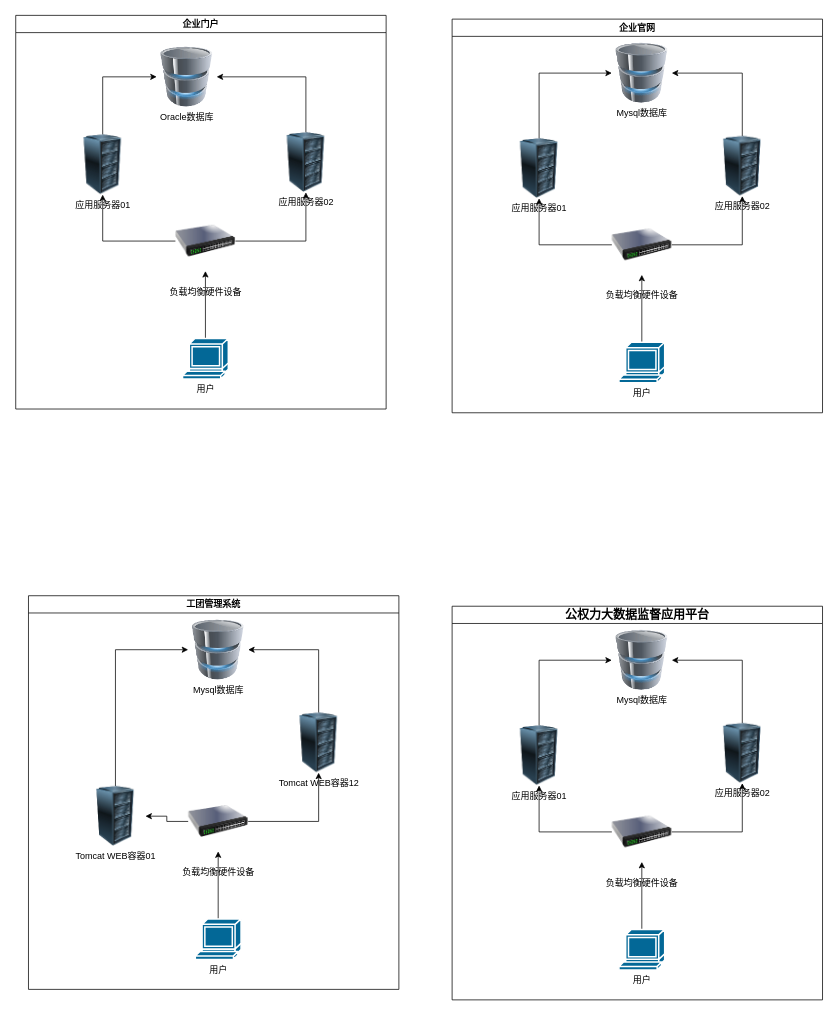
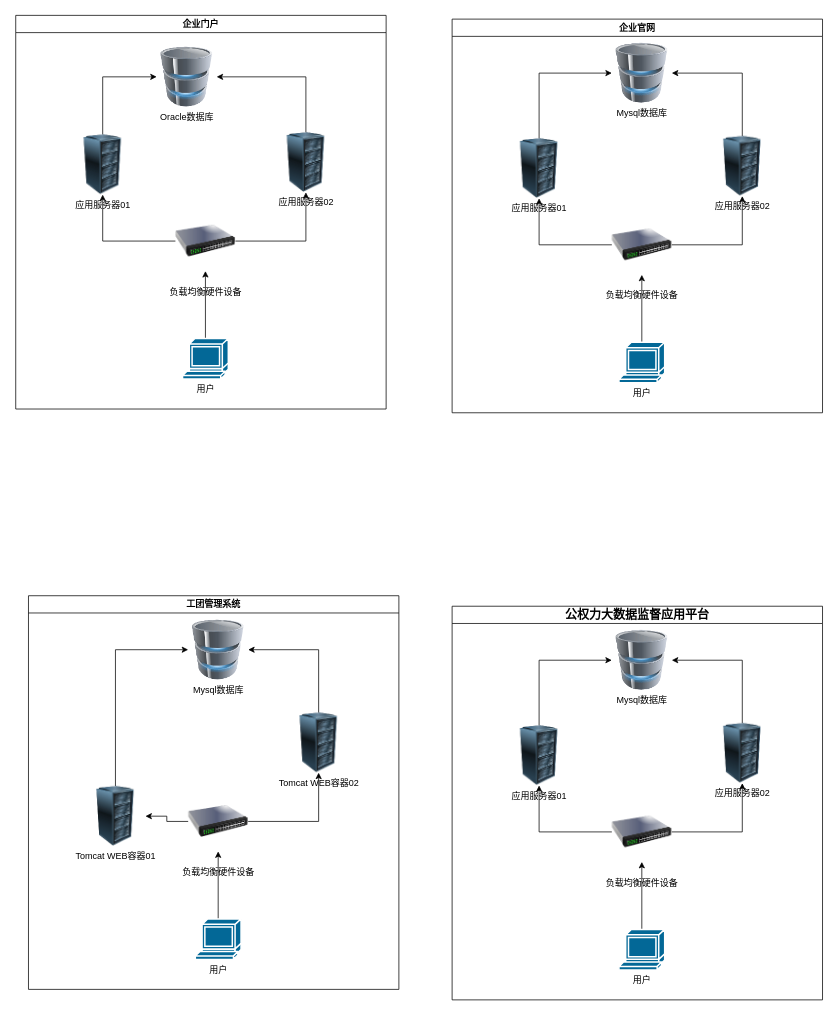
  <mxCell id="0" />
  <mxCell id="1" parent="0" />
  <mxCell id="2" value="企业门户" style="swimlane;whiteSpace=wrap;html=1;" vertex="1" parent="1"><mxGeometry x="20" y="20" width="494" height="525" as="geometry" /></mxCell>
  <mxCell id="3" style="edgeStyle=orthogonalEdgeStyle;rounded=0;orthogonalLoop=1;jettySize=auto;html=1;entryX=0;entryY=0.5;entryDx=0;entryDy=0;exitX=0.5;exitY=0;exitDx=0;exitDy=0;" edge="1" parent="2" source="4" target="12"><mxGeometry relative="1" as="geometry" /></mxCell>
  <mxCell id="4" value="应用服务器01" style="image;html=1;image=img/lib/clip_art/computers/Server_Rack_128x128.png" vertex="1" parent="2"><mxGeometry x="76" y="159" width="80" height="80" as="geometry" /></mxCell>
  <mxCell id="5" style="edgeStyle=orthogonalEdgeStyle;rounded=0;orthogonalLoop=1;jettySize=auto;html=1;entryX=1;entryY=0.5;entryDx=0;entryDy=0;exitX=0.5;exitY=0;exitDx=0;exitDy=0;" edge="1" parent="2" source="6" target="12"><mxGeometry relative="1" as="geometry" /></mxCell>
  <mxCell id="6" value="应用服务器02" style="image;html=1;image=img/lib/clip_art/computers/Server_Rack_128x128.png" vertex="1" parent="2"><mxGeometry x="347" y="156" width="80" height="80" as="geometry" /></mxCell>
  <mxCell id="7" style="edgeStyle=orthogonalEdgeStyle;rounded=0;orthogonalLoop=1;jettySize=auto;html=1;" edge="1" parent="2" source="9" target="4"><mxGeometry relative="1" as="geometry" /></mxCell>
  <mxCell id="8" style="edgeStyle=orthogonalEdgeStyle;rounded=0;orthogonalLoop=1;jettySize=auto;html=1;endArrow=classic;endFill=1;" edge="1" parent="2" source="9" target="6"><mxGeometry relative="1" as="geometry" /></mxCell>
  <mxCell id="9" value="&lt;div&gt;&lt;br&gt;&lt;/div&gt;负载均衡硬件设备" style="image;html=1;image=img/lib/clip_art/networking/Switch_128x128.png" vertex="1" parent="2"><mxGeometry x="213" y="261" width="80" height="80" as="geometry" /></mxCell>
  <mxCell id="10" style="edgeStyle=orthogonalEdgeStyle;rounded=0;orthogonalLoop=1;jettySize=auto;html=1;" edge="1" parent="2" source="11" target="9"><mxGeometry relative="1" as="geometry" /></mxCell>
  <mxCell id="11" value="用户" style="shape=mxgraph.cisco.computers_and_peripherals.terminal;html=1;pointerEvents=1;dashed=0;fillColor=#036897;strokeColor=#ffffff;strokeWidth=2;verticalLabelPosition=bottom;verticalAlign=top;align=center;outlineConnect=0;" vertex="1" parent="2"><mxGeometry x="222.5" y="431" width="61" height="54" as="geometry" /></mxCell>
  <mxCell id="12" value="Oracle数据库" style="image;html=1;image=img/lib/clip_art/computers/Database_128x128.png" vertex="1" parent="2"><mxGeometry x="188" y="42" width="80" height="80" as="geometry" /></mxCell>
  <mxCell id="13" value="企业官网" style="swimlane;whiteSpace=wrap;html=1;" vertex="1" parent="1"><mxGeometry x="602" y="25" width="494" height="525" as="geometry" /></mxCell>
  <mxCell id="14" style="edgeStyle=orthogonalEdgeStyle;rounded=0;orthogonalLoop=1;jettySize=auto;html=1;entryX=0;entryY=0.5;entryDx=0;entryDy=0;exitX=0.5;exitY=0;exitDx=0;exitDy=0;" edge="1" parent="13" source="15" target="23"><mxGeometry relative="1" as="geometry" /></mxCell>
  <mxCell id="15" value="应用服务器01" style="image;html=1;image=img/lib/clip_art/computers/Server_Rack_128x128.png" vertex="1" parent="13"><mxGeometry x="76" y="159" width="80" height="80" as="geometry" /></mxCell>
  <mxCell id="16" style="edgeStyle=orthogonalEdgeStyle;rounded=0;orthogonalLoop=1;jettySize=auto;html=1;entryX=1;entryY=0.5;entryDx=0;entryDy=0;exitX=0.5;exitY=0;exitDx=0;exitDy=0;" edge="1" parent="13" source="17" target="23"><mxGeometry relative="1" as="geometry" /></mxCell>
  <mxCell id="17" value="应用服务器02" style="image;html=1;image=img/lib/clip_art/computers/Server_Rack_128x128.png" vertex="1" parent="13"><mxGeometry x="347" y="156" width="80" height="80" as="geometry" /></mxCell>
  <mxCell id="18" style="edgeStyle=orthogonalEdgeStyle;rounded=0;orthogonalLoop=1;jettySize=auto;html=1;" edge="1" parent="13" source="20" target="15"><mxGeometry relative="1" as="geometry" /></mxCell>
  <mxCell id="19" style="edgeStyle=orthogonalEdgeStyle;rounded=0;orthogonalLoop=1;jettySize=auto;html=1;endArrow=classic;endFill=1;" edge="1" parent="13" source="20" target="17"><mxGeometry relative="1" as="geometry" /></mxCell>
  <mxCell id="20" value="&lt;div&gt;&lt;br&gt;&lt;/div&gt;负载均衡硬件设备" style="image;html=1;image=img/lib/clip_art/networking/Switch_128x128.png" vertex="1" parent="13"><mxGeometry x="213" y="261" width="80" height="80" as="geometry" /></mxCell>
  <mxCell id="21" style="edgeStyle=orthogonalEdgeStyle;rounded=0;orthogonalLoop=1;jettySize=auto;html=1;" edge="1" parent="13" source="22" target="20"><mxGeometry relative="1" as="geometry" /></mxCell>
  <mxCell id="22" value="用户" style="shape=mxgraph.cisco.computers_and_peripherals.terminal;html=1;pointerEvents=1;dashed=0;fillColor=#036897;strokeColor=#ffffff;strokeWidth=2;verticalLabelPosition=bottom;verticalAlign=top;align=center;outlineConnect=0;" vertex="1" parent="13"><mxGeometry x="222.5" y="431" width="61" height="54" as="geometry" /></mxCell>
  <mxCell id="23" value="Mysql数据库" style="image;html=1;image=img/lib/clip_art/computers/Database_128x128.png" vertex="1" parent="13"><mxGeometry x="213" y="32" width="80" height="80" as="geometry" /></mxCell>
  <mxCell id="24" value="工团管理系统" style="swimlane;whiteSpace=wrap;html=1;" vertex="1" parent="1"><mxGeometry x="37" y="794" width="494" height="525" as="geometry" /></mxCell>
  <mxCell id="25" style="edgeStyle=orthogonalEdgeStyle;rounded=0;orthogonalLoop=1;jettySize=auto;html=1;entryX=0;entryY=0.5;entryDx=0;entryDy=0;exitX=0.5;exitY=0;exitDx=0;exitDy=0;" edge="1" parent="24" source="26" target="34"><mxGeometry relative="1" as="geometry" /></mxCell>
  <mxCell id="26" value="Tomcat&amp;nbsp;WEB容器01" style="image;html=1;image=img/lib/clip_art/computers/Server_Rack_128x128.png" vertex="1" parent="24"><mxGeometry x="76" y="254" width="80" height="80" as="geometry" /></mxCell>
  <mxCell id="27" style="edgeStyle=orthogonalEdgeStyle;rounded=0;orthogonalLoop=1;jettySize=auto;html=1;entryX=1;entryY=0.5;entryDx=0;entryDy=0;exitX=0.5;exitY=0;exitDx=0;exitDy=0;" edge="1" parent="24" source="28" target="34"><mxGeometry relative="1" as="geometry" /></mxCell>
- <mxCell id="28" value="Tomcat&amp;nbsp;WEB容器12" style="image;html=1;image=img/lib/clip_art/computers/Server_Rack_128x128.png" vertex="1" parent="24"><mxGeometry x="347" y="156" width="80" height="80" as="geometry" /></mxCell>
+ <mxCell id="28" value="Tomcat&amp;nbsp;WEB容器02" style="image;html=1;image=img/lib/clip_art/computers/Server_Rack_128x128.png" vertex="1" parent="24"><mxGeometry x="347" y="156" width="80" height="80" as="geometry" /></mxCell>
  <mxCell id="29" style="edgeStyle=orthogonalEdgeStyle;rounded=0;orthogonalLoop=1;jettySize=auto;html=1;" edge="1" parent="24" source="31" target="26"><mxGeometry relative="1" as="geometry" /></mxCell>
  <mxCell id="30" style="edgeStyle=orthogonalEdgeStyle;rounded=0;orthogonalLoop=1;jettySize=auto;html=1;endArrow=classic;endFill=1;" edge="1" parent="24" source="31" target="28"><mxGeometry relative="1" as="geometry" /></mxCell>
  <mxCell id="31" value="&lt;div&gt;&lt;br&gt;&lt;/div&gt;负载均衡硬件设备" style="image;html=1;image=img/lib/clip_art/networking/Switch_128x128.png" vertex="1" parent="24"><mxGeometry x="213" y="261" width="80" height="80" as="geometry" /></mxCell>
  <mxCell id="32" style="edgeStyle=orthogonalEdgeStyle;rounded=0;orthogonalLoop=1;jettySize=auto;html=1;" edge="1" parent="24" source="33" target="31"><mxGeometry relative="1" as="geometry" /></mxCell>
  <mxCell id="33" value="用户" style="shape=mxgraph.cisco.computers_and_peripherals.terminal;html=1;pointerEvents=1;dashed=0;fillColor=#036897;strokeColor=#ffffff;strokeWidth=2;verticalLabelPosition=bottom;verticalAlign=top;align=center;outlineConnect=0;" vertex="1" parent="24"><mxGeometry x="222.5" y="431" width="61" height="54" as="geometry" /></mxCell>
  <mxCell id="34" value="Mysql数据库" style="image;html=1;image=img/lib/clip_art/computers/Database_128x128.png" vertex="1" parent="24"><mxGeometry x="213" y="32" width="80" height="80" as="geometry" /></mxCell>
  <mxCell id="35" value="&lt;p class=&quot;MsoNormal&quot;&gt;&lt;span style=&quot;mso-spacerun:'yes';font-family:宋体;mso-ascii-font-family:Arial;&lt;br/&gt;mso-hansi-font-family:Arial;mso-bidi-font-family:'Times New Roman';font-size:12.0pt;&lt;br/&gt;mso-font-kerning:1.0pt;&quot;&gt;公权力大数据监督应用平台&lt;/span&gt;&lt;/p&gt;" style="swimlane;whiteSpace=wrap;html=1;startSize=23;" vertex="1" parent="1"><mxGeometry x="602" y="808" width="494" height="525" as="geometry" /></mxCell>
  <mxCell id="36" style="edgeStyle=orthogonalEdgeStyle;rounded=0;orthogonalLoop=1;jettySize=auto;html=1;entryX=0;entryY=0.5;entryDx=0;entryDy=0;exitX=0.5;exitY=0;exitDx=0;exitDy=0;" edge="1" parent="35" source="37" target="45"><mxGeometry relative="1" as="geometry" /></mxCell>
  <mxCell id="37" value="应用服务器01" style="image;html=1;image=img/lib/clip_art/computers/Server_Rack_128x128.png" vertex="1" parent="35"><mxGeometry x="76" y="159" width="80" height="80" as="geometry" /></mxCell>
  <mxCell id="38" style="edgeStyle=orthogonalEdgeStyle;rounded=0;orthogonalLoop=1;jettySize=auto;html=1;entryX=1;entryY=0.5;entryDx=0;entryDy=0;exitX=0.5;exitY=0;exitDx=0;exitDy=0;" edge="1" parent="35" source="39" target="45"><mxGeometry relative="1" as="geometry" /></mxCell>
  <mxCell id="39" value="应用服务器02" style="image;html=1;image=img/lib/clip_art/computers/Server_Rack_128x128.png" vertex="1" parent="35"><mxGeometry x="347" y="156" width="80" height="80" as="geometry" /></mxCell>
  <mxCell id="40" style="edgeStyle=orthogonalEdgeStyle;rounded=0;orthogonalLoop=1;jettySize=auto;html=1;" edge="1" parent="35" source="42" target="37"><mxGeometry relative="1" as="geometry" /></mxCell>
  <mxCell id="41" style="edgeStyle=orthogonalEdgeStyle;rounded=0;orthogonalLoop=1;jettySize=auto;html=1;endArrow=classic;endFill=1;" edge="1" parent="35" source="42" target="39"><mxGeometry relative="1" as="geometry" /></mxCell>
  <mxCell id="42" value="&lt;div&gt;&lt;br&gt;&lt;/div&gt;负载均衡硬件设备" style="image;html=1;image=img/lib/clip_art/networking/Switch_128x128.png" vertex="1" parent="35"><mxGeometry x="213" y="261" width="80" height="80" as="geometry" /></mxCell>
  <mxCell id="43" style="edgeStyle=orthogonalEdgeStyle;rounded=0;orthogonalLoop=1;jettySize=auto;html=1;" edge="1" parent="35" source="44" target="42"><mxGeometry relative="1" as="geometry" /></mxCell>
  <mxCell id="44" value="用户" style="shape=mxgraph.cisco.computers_and_peripherals.terminal;html=1;pointerEvents=1;dashed=0;fillColor=#036897;strokeColor=#ffffff;strokeWidth=2;verticalLabelPosition=bottom;verticalAlign=top;align=center;outlineConnect=0;" vertex="1" parent="35"><mxGeometry x="222.5" y="431" width="61" height="54" as="geometry" /></mxCell>
  <mxCell id="45" value="Mysql数据库" style="image;html=1;image=img/lib/clip_art/computers/Database_128x128.png" vertex="1" parent="35"><mxGeometry x="213" y="32" width="80" height="80" as="geometry" /></mxCell>
